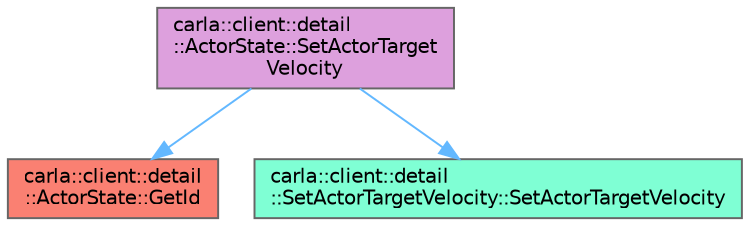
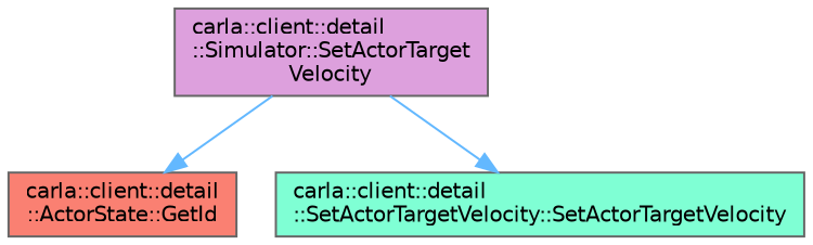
  digraph {
    rankdir=TB
    node [color=grey40 fontname=Helvetica fontsize=10 shape=box style=filled]
    edge [color=steelblue1 fontname=Helvetica fontsize=10 labelfontname=Helvetica labelfontsize=10 style=solid]
-   n1 [color=gray40 fillcolor=plum fontcolor=black height=0.2 label="carla::client::detail\l::ActorState::SetActorTarget\lVelocity" width=0.4]
+   n1 [color=gray40 fillcolor=plum fontcolor=black height=0.2 label="carla::client::detail\l::Simulator::SetActorTarget\lVelocity" width=0.4]
    n2 [fillcolor=salmon height=0.2 label="carla::client::detail\l::ActorState::GetId" width=0.4]
    n3 [fillcolor=aquamarine height=0.2 label="carla::client::detail\l::SetActorTargetVelocity::SetActorTargetVelocity" width=0.4]
    n1 -> n2
    n1 -> n3
  }
